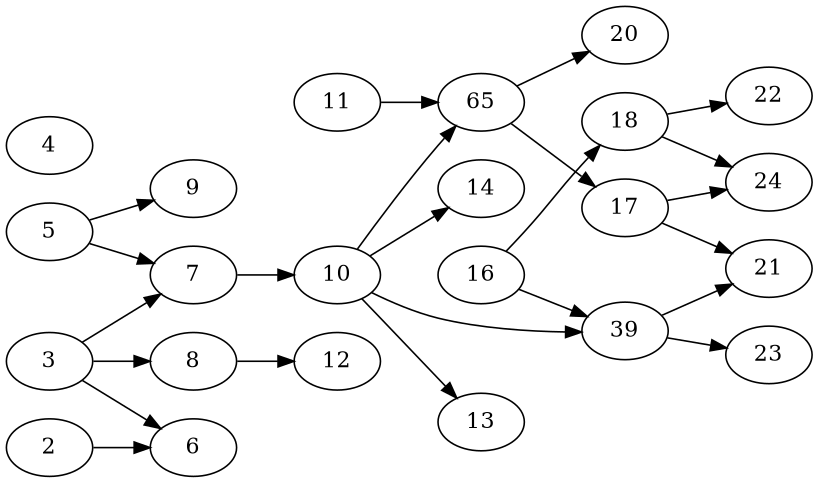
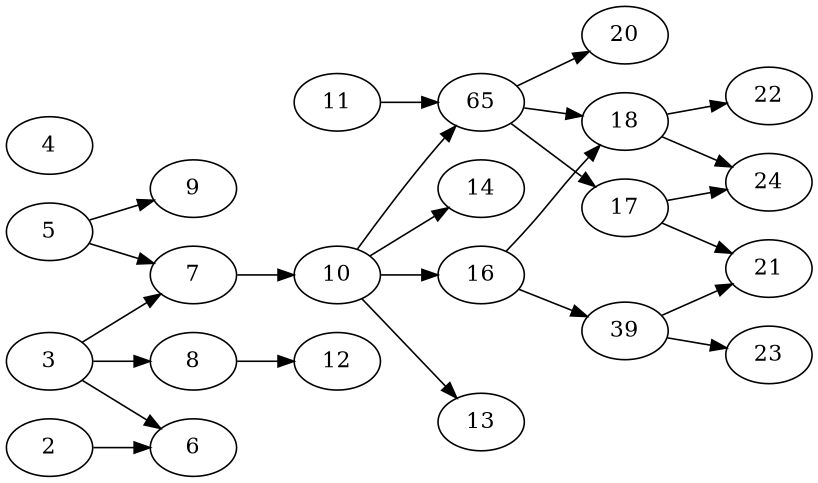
  digraph {
    rankdir=LR
    node [alpha=0.06]
    9 [alpha=0.11 expect_size=24437302718335988]
    2 [alpha=0.10 expect_size=485828760382045056]
    6 [alpha=0.12 expect_size=58664955522105968]
    11 [alpha=0.12 expect_size=194071387347706016]
    n5 [alpha=0.00 expect_size=1741129500134259818496 label=65]
    3 [expect_size=1658827938000273408000]
    7 [alpha=0.14 expect_size=969439021396556544]
    8 [alpha=0.15 expect_size=28334207281934630912]
    10 [alpha=0.09 expect_size=1034033707721556352]
    12 [alpha=0.00 expect_size=1301915766873915392000]
    13 [alpha=0.17 expect_size=1729033586280764928]
    14 [alpha=0.19 expect_size=262093412599582425088]
    16 [alpha=0.17 expect_size=2280407443560292]
    4 [alpha=0.08 expect_size=2418030840984695]
    5 [alpha=0.18 expect_size=78444017757932486656]
    17 [alpha=0.16 expect_size=77731299657789734912]
    18 [alpha=0.03 expect_size=781386379915054336]
    20 [alpha=0.10 expect_size=23515119571213448]
    n19 [expect_size=21836835226541192 label=39]
    21 [alpha=0.14 expect_size=155516398883415648]
    24 [expect_size=2659072389858089]
    22 [alpha=0.04 expect_size=515445463802607360]
    23 [alpha=0.11 expect_size=399390992045988380672]
    2 -> 6
    11 -> n5
    n5 -> 17
+   n5 -> 18
    n5 -> 20
    3 -> 6
    3 -> 7
    3 -> 8
    7 -> 10
    8 -> 12
    10 -> n5
    10 -> 13
    10 -> 14
-   10 -> n19
+   10 -> 16
    16 -> 18
    16 -> n19
    5 -> 9
    5 -> 7
    17 -> 21
    17 -> 24
    18 -> 24
    18 -> 22
    n19 -> 21
    n19 -> 23
  }
